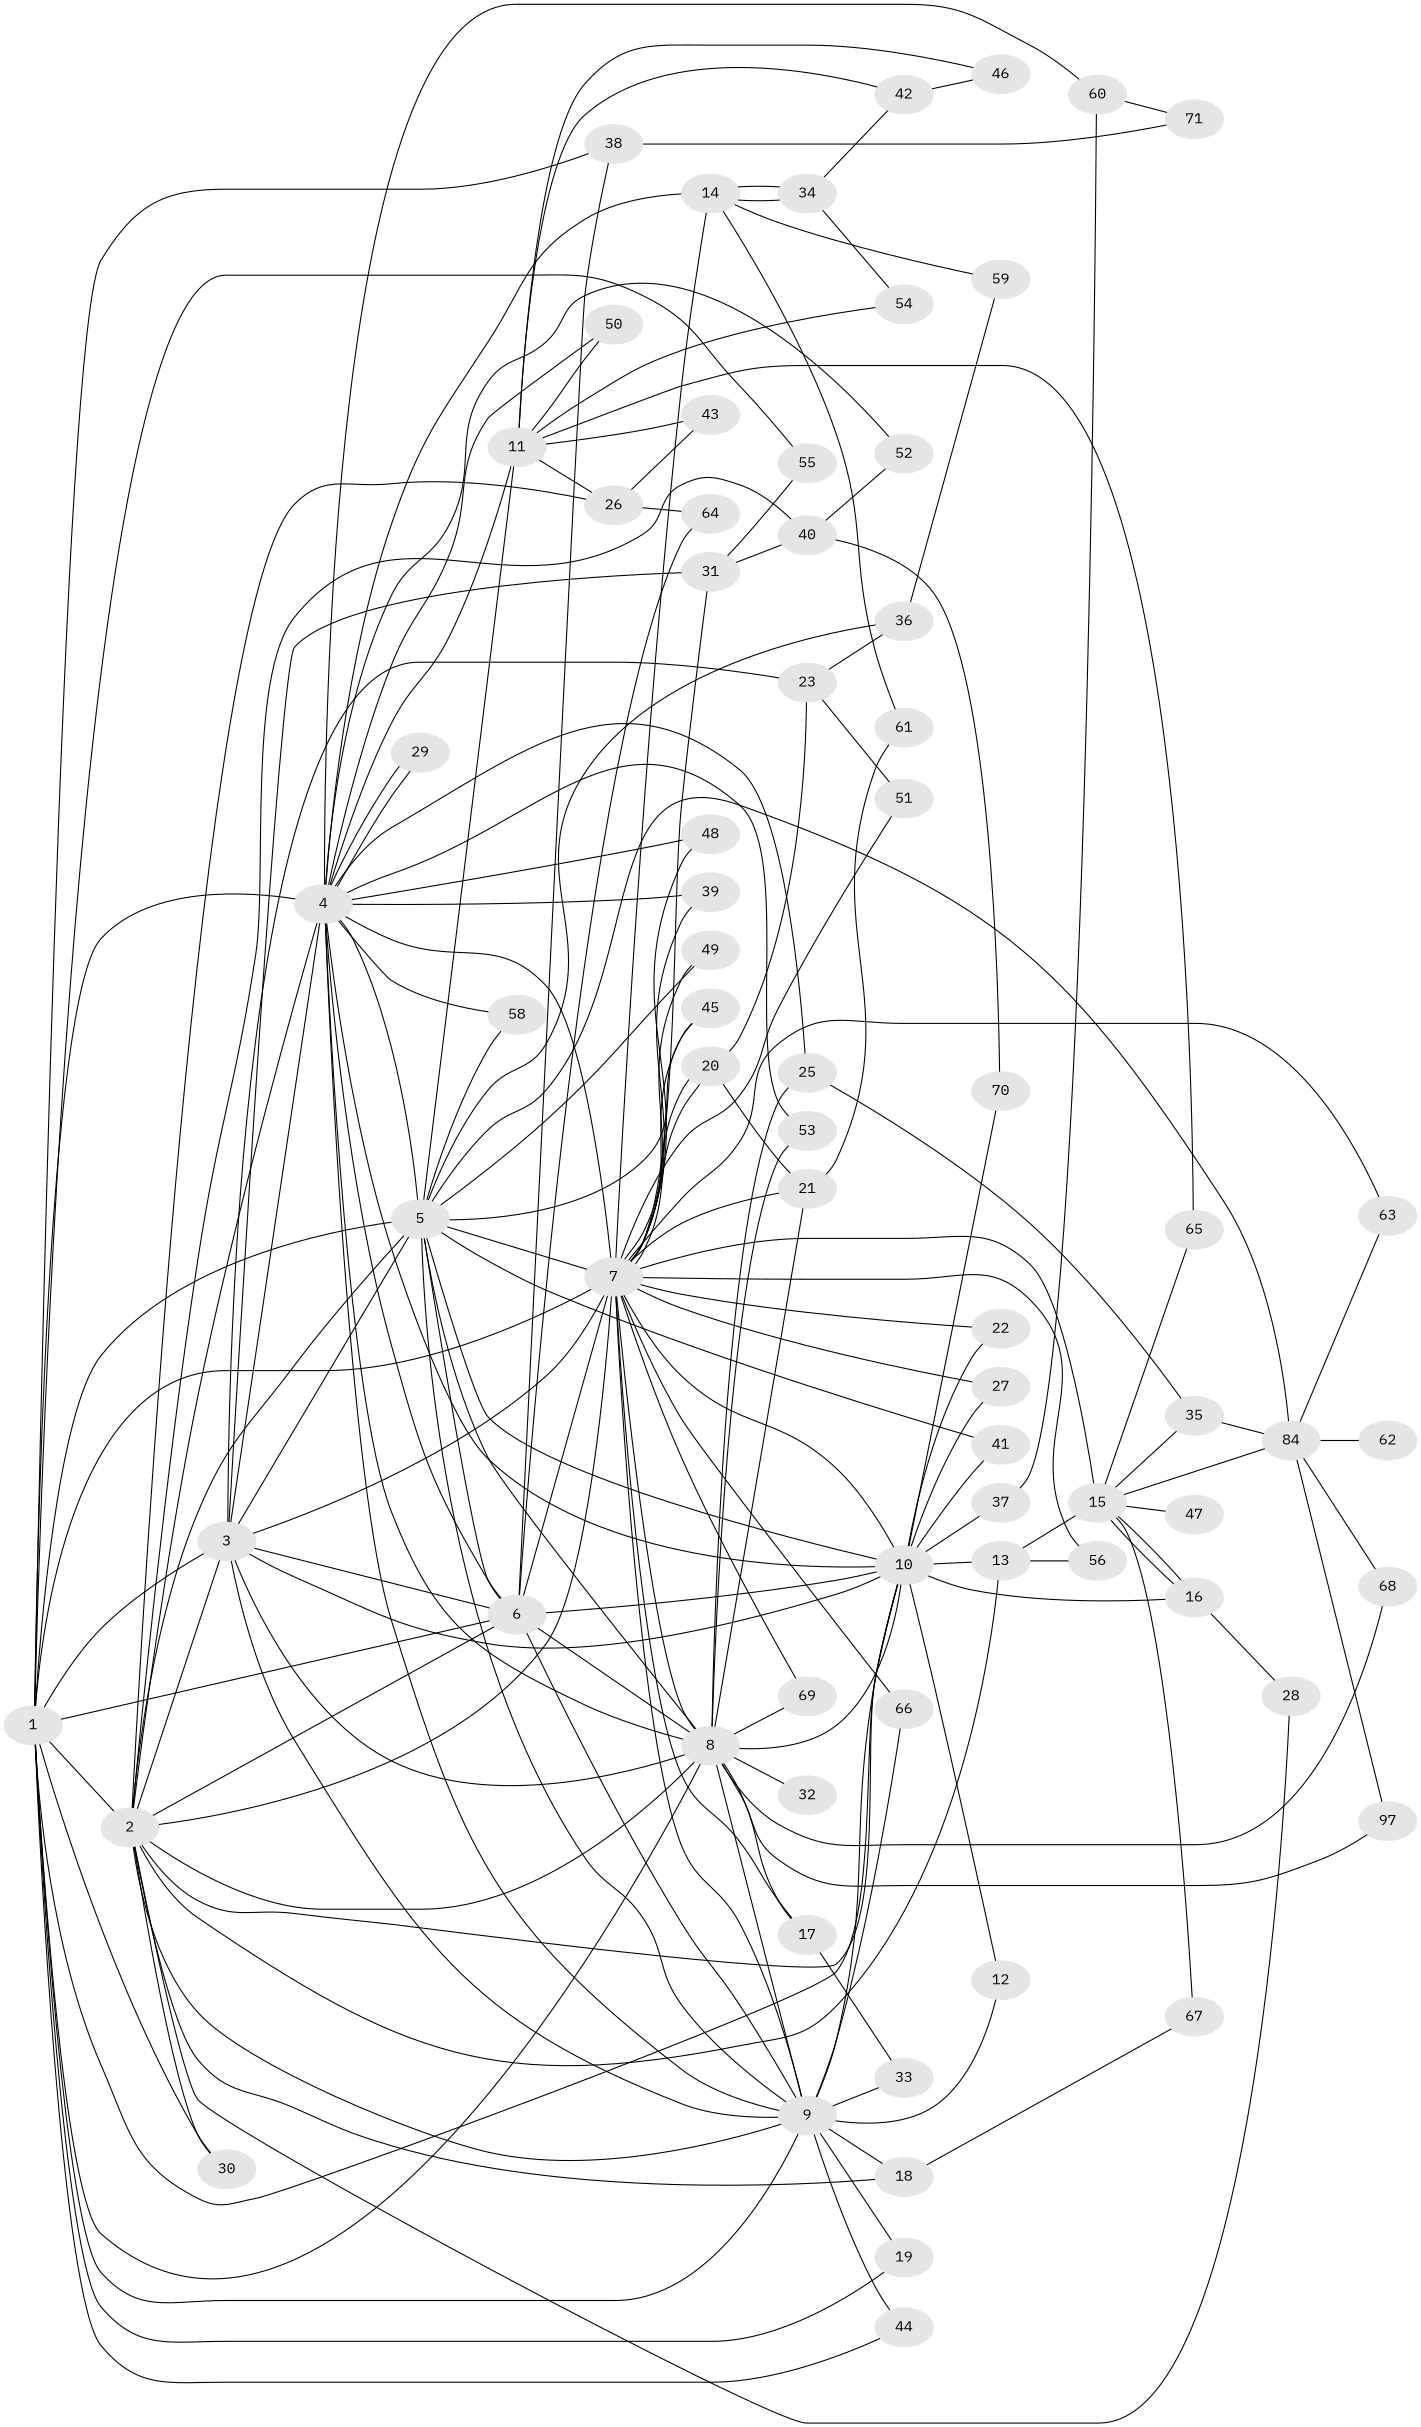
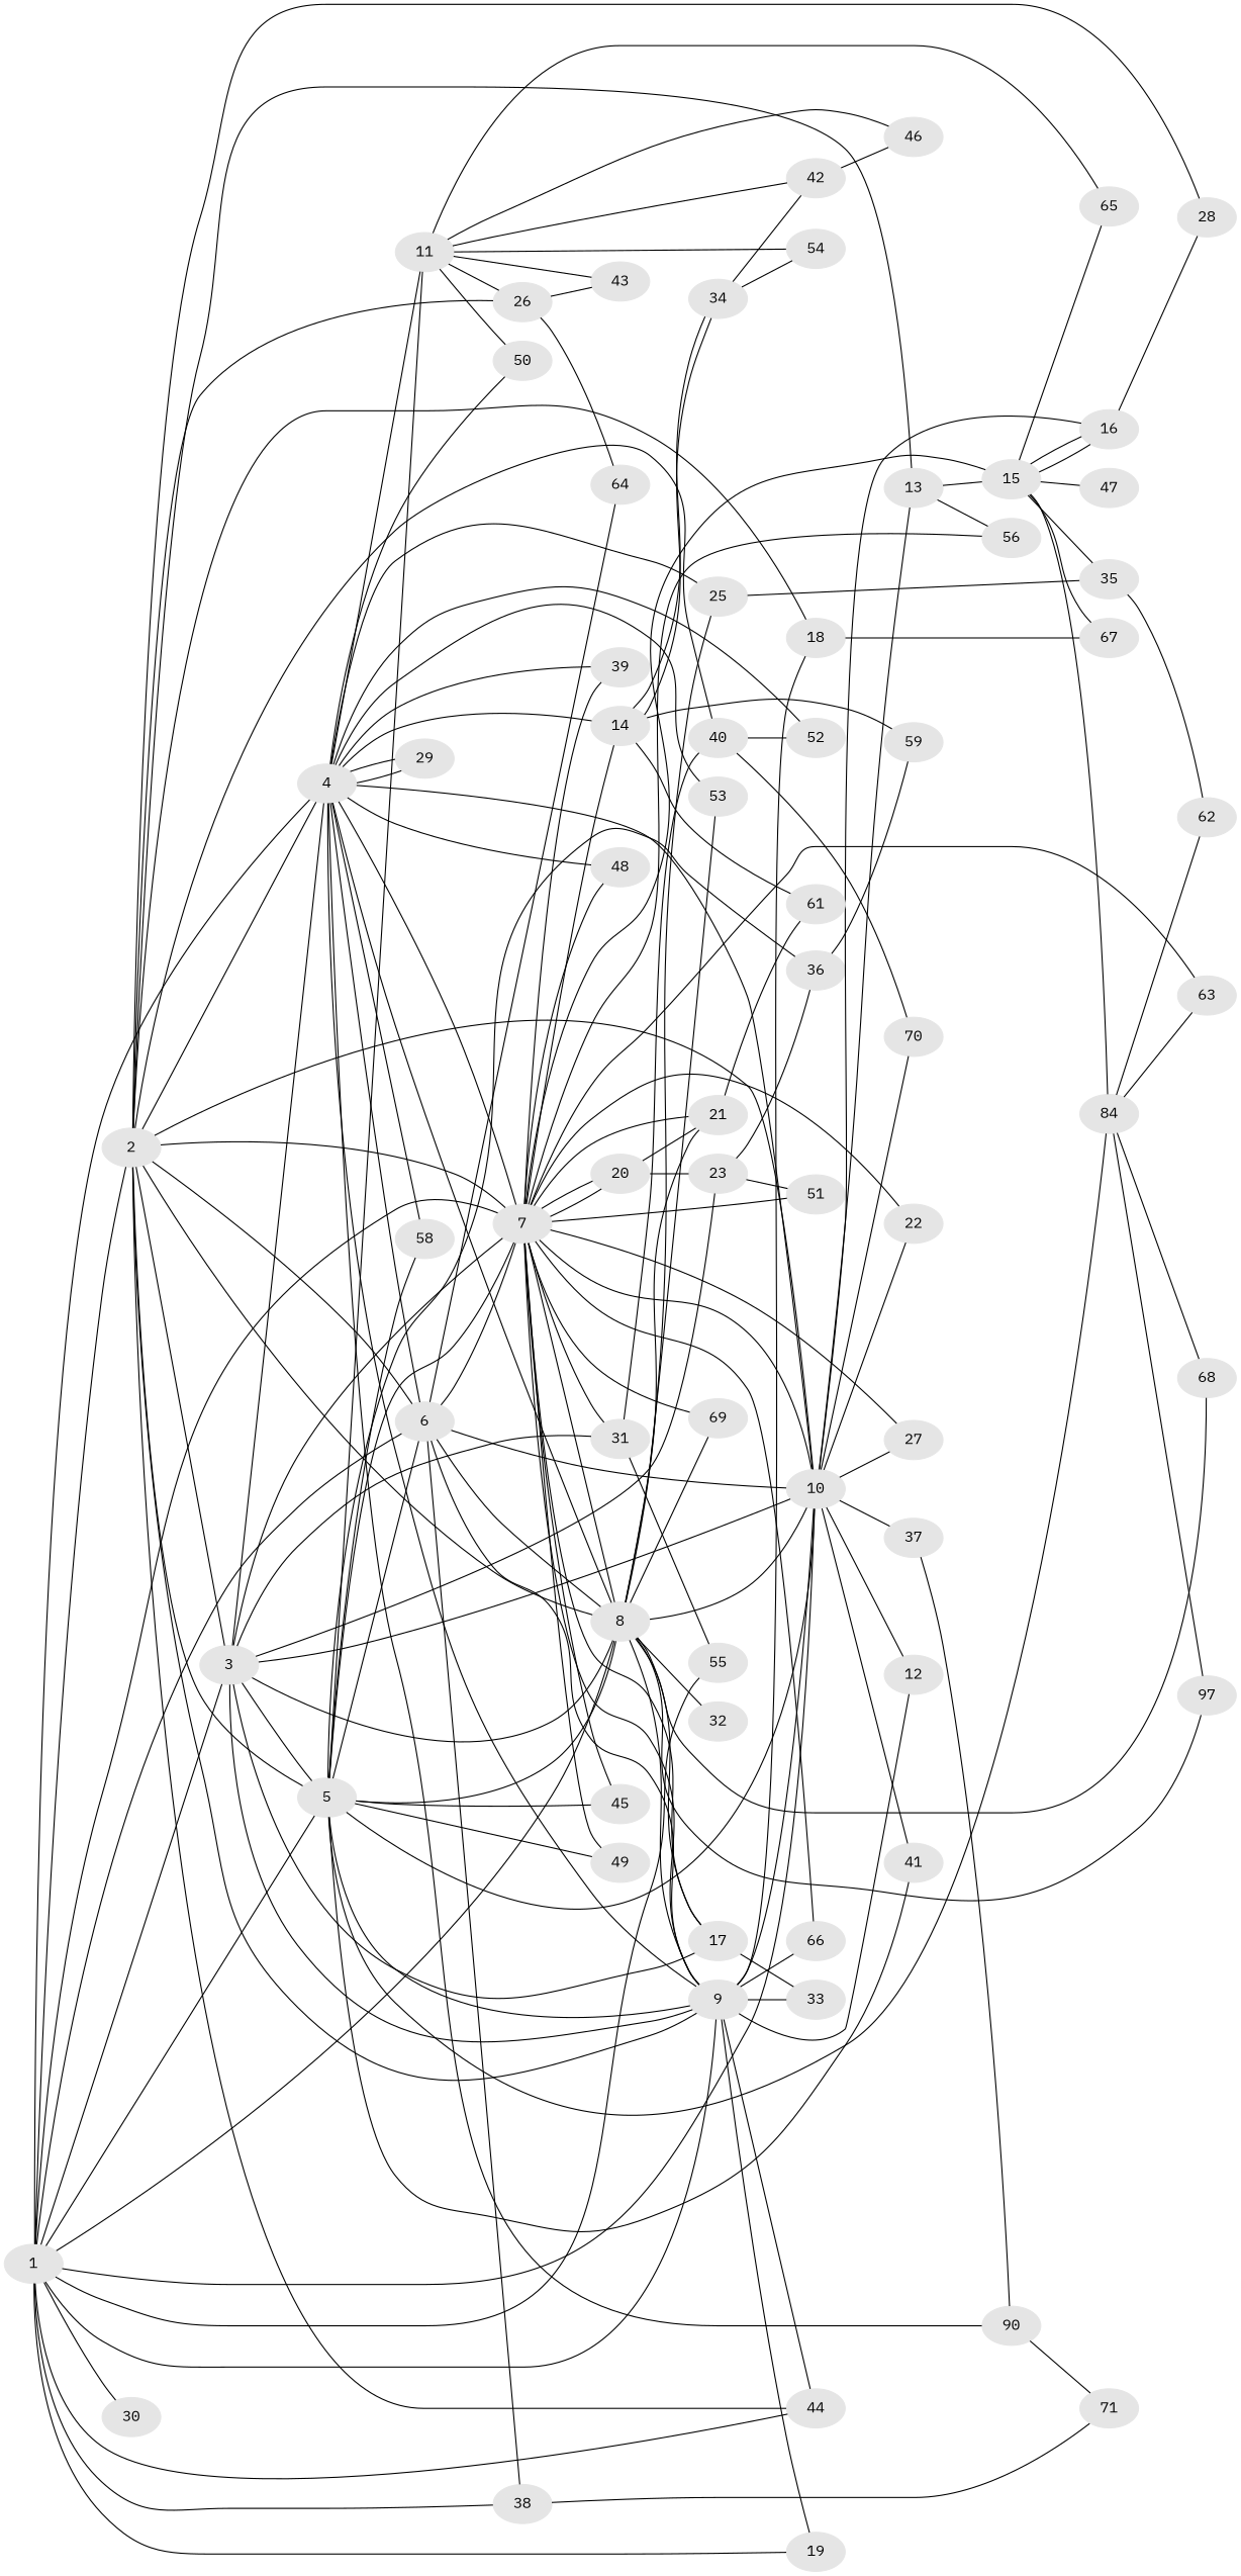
  graph {
    fontname="IBM Plex Mono"
    rankdir=LR
    node [color=gray90 fontname="IBM Plex Mono" style=filled]
    edge [fontname="IBM Plex Mono"]
    1
    2
    3
    4
    5
    6
    7
    8
    9
    10
    19
    30
    38
    44
    55
    13
    18
    26
    28
    40
    23
    31
    11
    14
    25
    29
    39
    48
    50
    52
    53
    58
-   60
+   60 [label=90]
    n34 [label=84]
    36
    41
    45
    49
    64
    15
    17
    20
    22
    27
    51
    56
    63
    66
    69
    21
    32
    n52 [label=97]
    68
    12
    33
    37
    70
    16
    71
    67
    43
    42
    46
    54
    65
    34
    59
    61
    35
    62
    47
    1 -- 2
    1 -- 3
    1 -- 4
    1 -- 5
    1 -- 6
    1 -- 7
    1 -- 8
    1 -- 9
    1 -- 10
    1 -- 19
    1 -- 30
    1 -- 38
    1 -- 44
    1 -- 55
    2 -- 3
    2 -- 4
    2 -- 5
    2 -- 6
    2 -- 7
    2 -- 8
    2 -- 9
    2 -- 10
-   2 -- 30
+   2 -- 44
    2 -- 13
    2 -- 18
    2 -- 26
    2 -- 28
    2 -- 40
    3 -- 4
    3 -- 5
-   3 -- 6
+   3 -- 17
    3 -- 7
    3 -- 8
    3 -- 9
    3 -- 10
    3 -- 23
    3 -- 31
-   4 -- 5
    4 -- 6
    4 -- 7
    4 -- 8
    4 -- 9
    4 -- 10
    4 -- 11
    4 -- 14
    4 -- 25
    4 -- 29
    4 -- 29
    4 -- 39
    4 -- 48
    4 -- 50
    4 -- 52
    4 -- 53
    4 -- 58
    4 -- 60
    5 -- 6
    5 -- 7
    5 -- 8
    5 -- 9
    5 -- 10
    5 -- 11
    5 -- 58
    5 -- n34
    5 -- 36
    5 -- 41
    5 -- 45
    5 -- 49
    6 -- 7
    6 -- 8
    6 -- 9
    6 -- 10
    6 -- 38
    6 -- 64
    7 -- 8
    7 -- 9
    7 -- 10
    7 -- 31
    7 -- 14
    7 -- 39
    7 -- 48
    7 -- 45
    7 -- 49
    7 -- 15
    7 -- 17
    7 -- 20
    7 -- 20
    7 -- 22
    7 -- 27
    7 -- 51
    7 -- 56
    7 -- 63
    7 -- 66
    7 -- 69
    7 -- 21
    8 -- 9
    8 -- 10
    8 -- 25
    8 -- 53
    8 -- 17
    8 -- 69
    8 -- 21
    8 -- 32
    8 -- n52
    8 -- 68
    9 -- 10
    9 -- 19
    9 -- 44
    9 -- 18
    9 -- 66
    9 -- 12
    9 -- 33
    10 -- 13
    10 -- 41
    10 -- 22
    10 -- 27
    10 -- 12
    10 -- 37
    10 -- 70
    10 -- 16
    38 -- 71
    13 -- 15
    13 -- 56
    18 -- 67
    26 -- 64
    26 -- 43
    40 -- 52
    40 -- 70
    23 -- 36
    23 -- 51
    31 -- 55
    31 -- 40
    11 -- 26
    11 -- 50
    11 -- 43
    11 -- 42
    11 -- 46
    11 -- 54
    11 -- 65
    14 -- 34
    14 -- 34
    14 -- 59
    14 -- 61
    25 -- 35
    60 -- 71
    n34 -- 63
    n34 -- n52
    n34 -- 68
    n34 -- 62
    36 -- 59
    15 -- n34
    15 -- 16
    15 -- 16
    15 -- 67
    15 -- 65
    15 -- 35
    15 -- 47
    17 -- 33
    20 -- 23
    20 -- 21
    21 -- 61
    37 -- 60
    16 -- 28
    42 -- 46
    34 -- 42
    34 -- 54
-   35 -- n34
+   35 -- 62
  }
